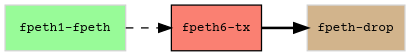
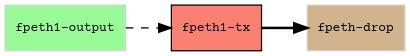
  digraph {
    fontname="Courier Prime"
    rankdir=LR
    node [color=lightgray fontcolor=black fontname="Courier Prime" fontsize=10 shape=box style=filled]
    edge [arrowhead=normal fontname="Courier Prime" fontsize=8]
-   "fpeth1-tx" [color=black fillcolor=salmon label="fpeth6-tx"]
+   "fpeth1-tx" [color=black fillcolor=salmon]
    n2 [fillcolor=tan label="fpeth-drop"]
-   "fpeth1-output" [fillcolor=palegreen label="fpeth1-fpeth"]
+   "fpeth1-output" [fillcolor=palegreen]
    "fpeth1-tx" -> n2 [style=bold]
    "fpeth1-output" -> "fpeth1-tx" [style=dashed]
  }
